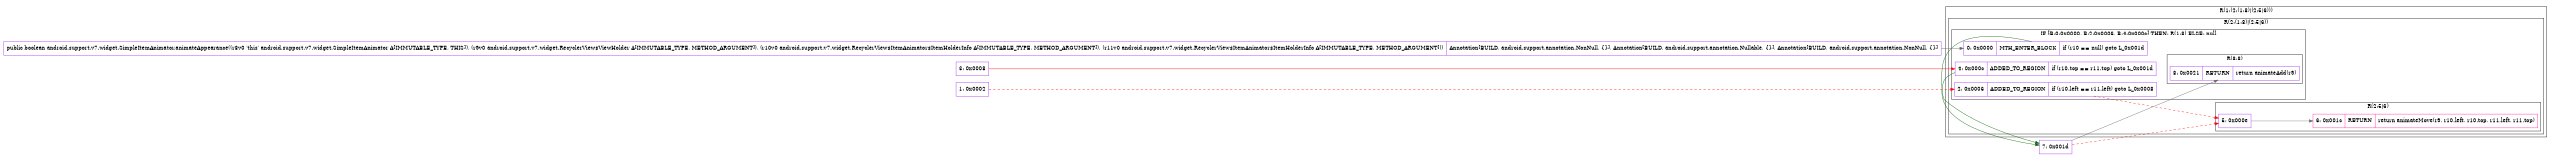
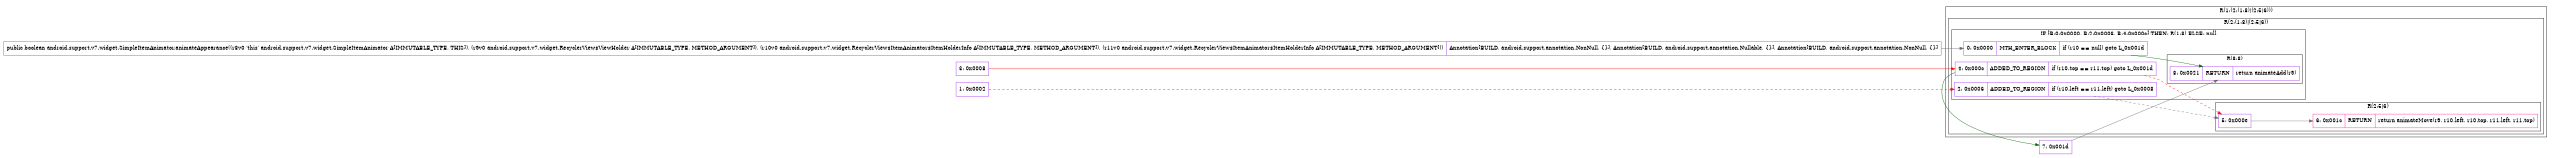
  digraph {
    rankdir=LR
    node [color=purple shape=record]
    edge [color=gray40]
    n1 [label="{8\:\ 0x0021|RETURN\l|return animateAdd(r9)\l}"]
    n2 [label="{0\:\ 0x0000|MTH_ENTER_BLOCK\l|if (r10 == null) goto L_0x001d\l}"]
    n3 [label="{2\:\ 0x0006|ADDED_TO_REGION\l|if (r10.left == r11.left) goto L_0x0008\l}"]
    n4 [label="{4\:\ 0x000c|ADDED_TO_REGION\l|if (r10.top == r11.top) goto L_0x001d\l}"]
    n5 [label="{5\:\ 0x000e}"]
    n6 [color=deeppink label="{6\:\ 0x001c|RETURN\l|return animateMove(r9, r10.left, r10.top, r11.left, r11.top)\l}"]
    n7 [label="{7\:\ 0x001d}"]
    n8 [label="{1\:\ 0x0002}"]
    n9 [label="{3\:\ 0x0008}"]
    n10 [label="{public boolean android.support.v7.widget.SimpleItemAnimator.animateAppearance((r8v0 'this' android.support.v7.widget.SimpleItemAnimator A[IMMUTABLE_TYPE, THIS]), (r9v0 android.support.v7.widget.RecyclerView$ViewHolder A[IMMUTABLE_TYPE, METHOD_ARGUMENT]), (r10v0 android.support.v7.widget.RecyclerView$ItemAnimator$ItemHolderInfo A[IMMUTABLE_TYPE, METHOD_ARGUMENT]), (r11v0 android.support.v7.widget.RecyclerView$ItemAnimator$ItemHolderInfo A[IMMUTABLE_TYPE, METHOD_ARGUMENT]))  | Annotation[BUILD, android.support.annotation.NonNull, \{\}], Annotation[BUILD, android.support.annotation.Nullable, \{\}], Annotation[BUILD, android.support.annotation.NonNull, \{\}]\l}"]
    subgraph cluster_1 {
      label="R(1:(2:(1:8)|(2:5|6)))"
      subgraph cluster_2 {
        label="R(2:(1:8)|(2:5|6))"
        subgraph cluster_3 {
          label="IF [B:0:0x0000, B:2:0x0006, B:4:0x000c] THEN: R(1:8) ELSE: null"
          n2
          n3
          n4
          subgraph cluster_4 {
            label="R(8:8)"
            n1
          }
        }
        subgraph cluster_5 {
          label="R(2:5|6)"
          n5
          n6
        }
      }
    }
-   n2 -> n7 [color=darkgreen]
-   n3 -> n5 [color=red style=dashed]
-   n7 -> n5 [color=red style=dashed]
+   n2 -> n1 [color=darkgreen]
+   n3 -> n5 [style=dashed]
+   n4 -> n5 [color=red style=dashed]
    n4 -> n7 [color=darkgreen]
    n5 -> n6
    n7 -> n1
    n8 -> n3 [color=red style=dashed]
    n9 -> n4 [color=red]
    n10 -> n2
  }
